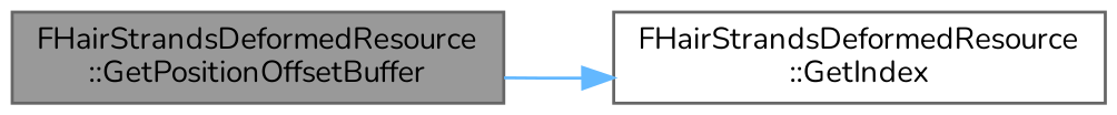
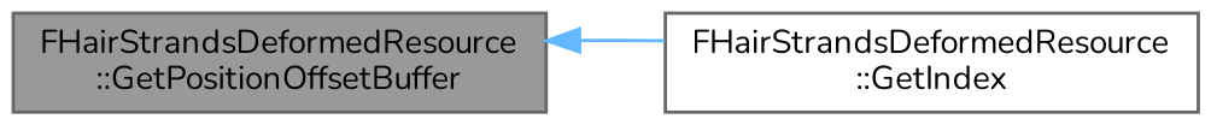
  digraph {
    rankdir=LR
    fontname=Nunito
    node [fontname=Nunito fontsize=10 shape=box style=filled]
    n1 [color=gray40 fillcolor=grey60 fontcolor=black height=0.2 label="FHairStrandsDeformedResource\l::GetPositionOffsetBuffer" width=0.4]
    n2 [color=grey40 fillcolor=white height=0.2 label="FHairStrandsDeformedResource\l::GetIndex" width=0.4]
-   n1 -> n2 [color=steelblue1 fontname=Nunito fontsize=10 labelfontname=Helvetica labelfontsize=10 style=solid]
+   n2 -> n1 [color=steelblue1 fontname=Nunito fontsize=10 labelfontname=Helvetica labelfontsize=10 style=solid]
  }
